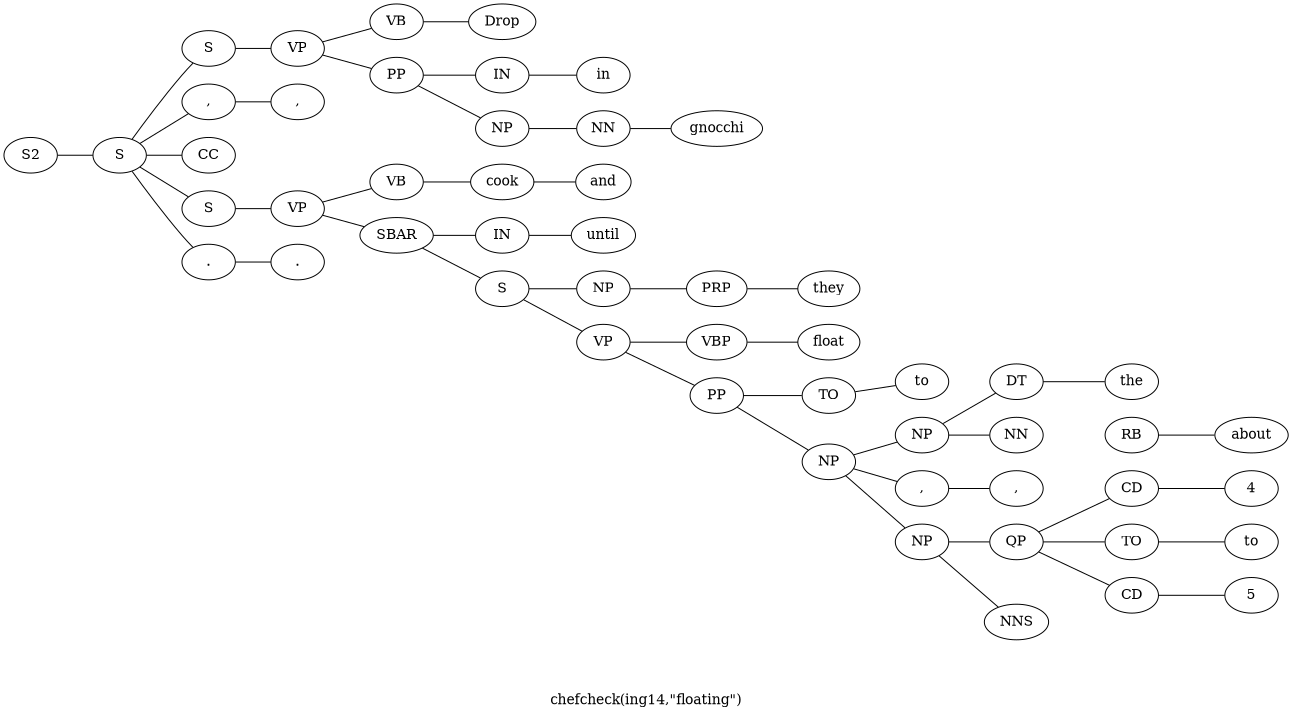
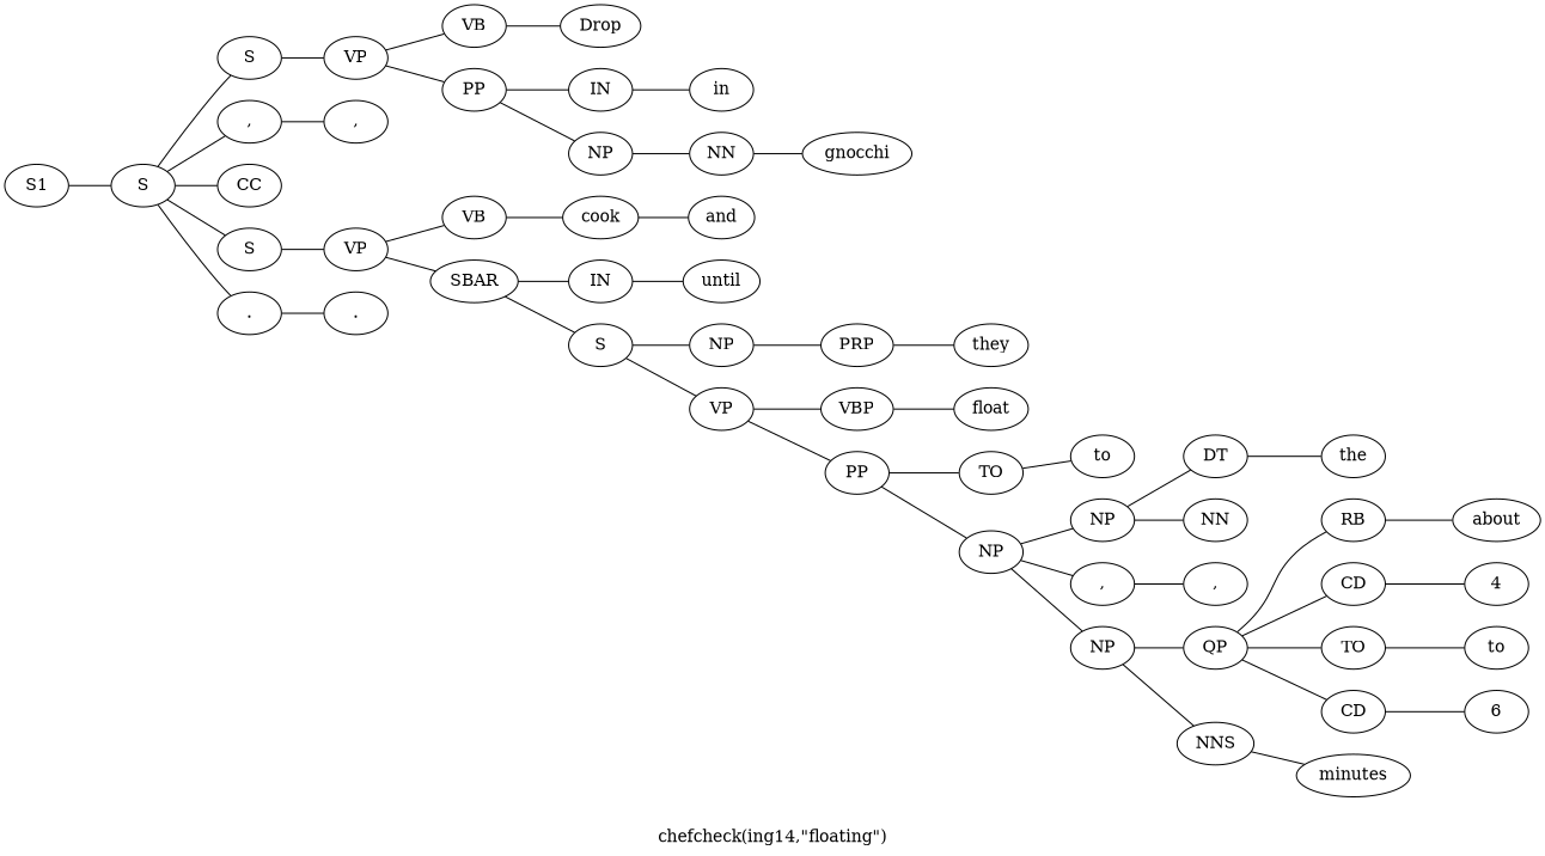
  graph {
    label="chefcheck(ing14,\"floating\")"
    rankdir=LR
-   n1 [label=S2]
+   n1 [label=S1]
    n2 [label=S]
    n3 [label=S]
    n4 [label=","]
    n5 [label=CC]
    n6 [label=S]
    n7 [label="."]
    n8 [label=VP]
    n9 [label=","]
    n10 [label=VP]
    n11 [label="."]
    n12 [label=VB]
    n13 [label=PP]
    n14 [label=Drop]
    n15 [label=IN]
    n16 [label=NP]
    n17 [label=in]
    n18 [label=NN]
    n19 [label=gnocchi]
    n20 [label=and]
    n21 [label=VB]
    n22 [label=SBAR]
    n23 [label=cook]
    n24 [label=IN]
    n25 [label=S]
    n26 [label=until]
    n27 [label=NP]
    n28 [label=VP]
    n29 [label=PRP]
    n30 [label=VBP]
    n31 [label=PP]
    n32 [label=they]
    n33 [label=float]
    n34 [label=TO]
    n35 [label=NP]
    n36 [label=to]
    n37 [label=NP]
    n38 [label=","]
    n39 [label=NP]
    n40 [label=DT]
    n41 [label=NN]
    n42 [label=","]
    n43 [label=QP]
    n44 [label=NNS]
    n45 [label=the]
    n46 [label=RB]
    n47 [label=CD]
    n48 [label=TO]
    n49 [label=CD]
+   n50 [label=minutes]
    n51 [label=about]
    n52 [label=4]
    n53 [label=to]
-   n54 [label=5]
+   n54 [label=6]
    n1 -- n2
    n2 -- n3
    n2 -- n4
    n2 -- n5
    n2 -- n6
    n2 -- n7
    n3 -- n8
    n4 -- n9
    n6 -- n10
    n7 -- n11
    n8 -- n12
    n8 -- n13
    n10 -- n21
    n10 -- n22
    n12 -- n14
    n13 -- n15
    n13 -- n16
    n15 -- n17
    n16 -- n18
    n18 -- n19
    n21 -- n23
    n22 -- n24
    n22 -- n25
    n23 -- n20
    n24 -- n26
    n25 -- n27
    n25 -- n28
    n27 -- n29
    n28 -- n30
    n28 -- n31
    n29 -- n32
    n30 -- n33
    n31 -- n34
    n31 -- n35
    n34 -- n36
    n35 -- n37
    n35 -- n38
    n35 -- n39
    n37 -- n40
    n37 -- n41
    n38 -- n42
    n39 -- n43
    n39 -- n44
    n40 -- n45
+   n43 -- n46
    n43 -- n47
    n43 -- n48
    n43 -- n49
+   n44 -- n50
    n46 -- n51
    n47 -- n52
    n48 -- n53
    n49 -- n54
  }
